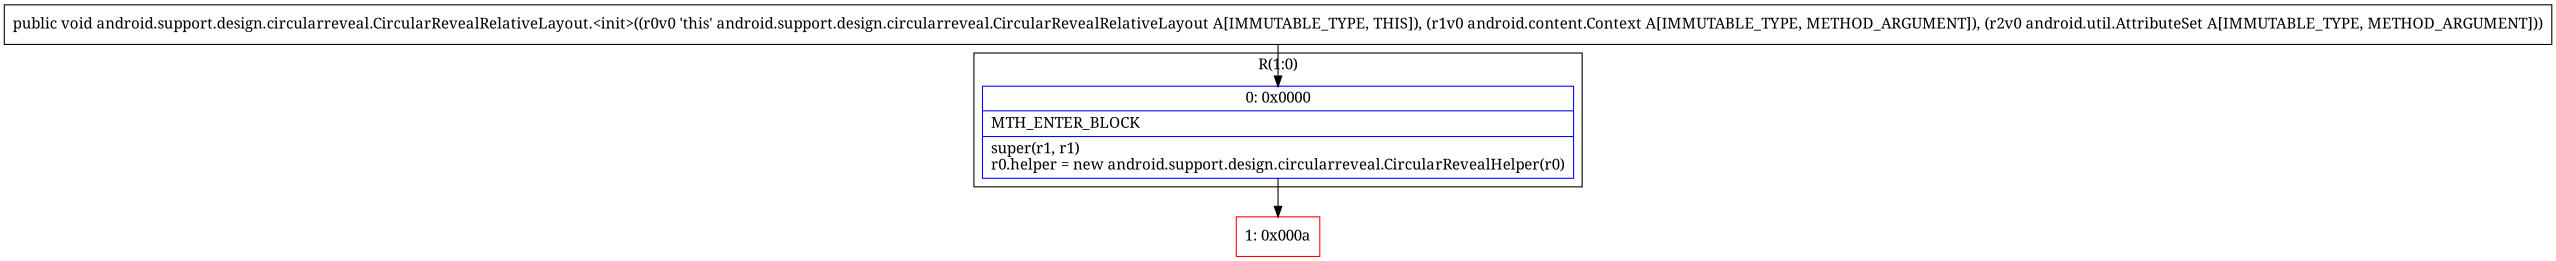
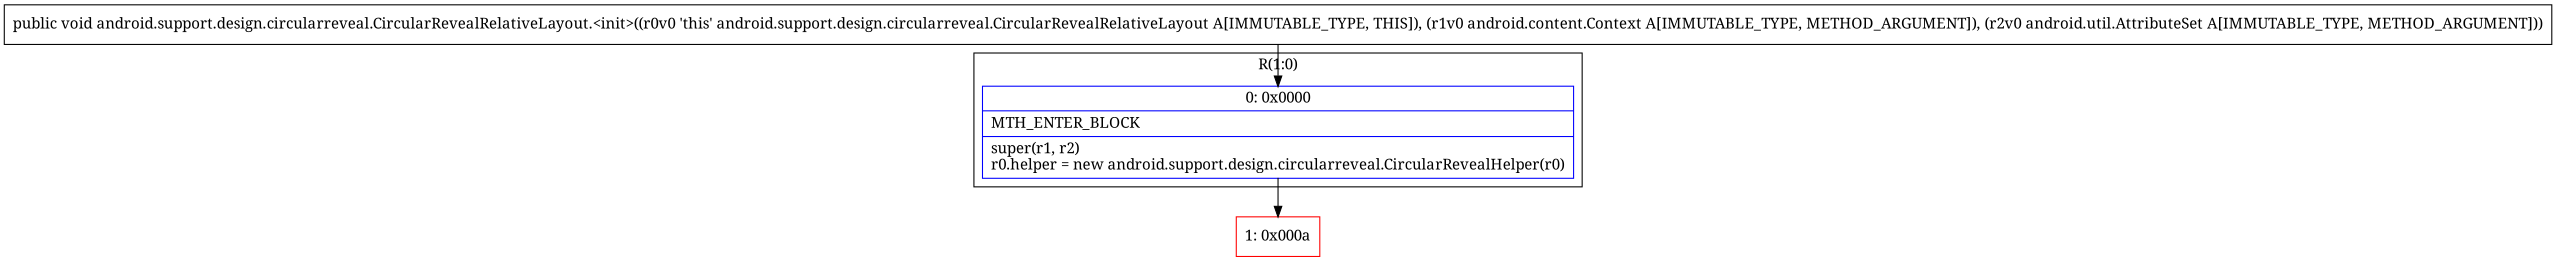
  digraph {
    fontname="Noto Serif"
    node [shape=record fontname="Noto Serif"]
    edge [fontname="Noto Serif"]
-   n1 [color=blue label="{0\:\ 0x0000|MTH_ENTER_BLOCK\l|super(r1, r1)\lr0.helper = new android.support.design.circularreveal.CircularRevealHelper(r0)\l}"]
+   n1 [color=blue label="{0\:\ 0x0000|MTH_ENTER_BLOCK\l|super(r1, r2)\lr0.helper = new android.support.design.circularreveal.CircularRevealHelper(r0)\l}"]
    n2 [color=red label="{1\:\ 0x000a}"]
    n3 [label="{public void android.support.design.circularreveal.CircularRevealRelativeLayout.\<init\>((r0v0 'this' android.support.design.circularreveal.CircularRevealRelativeLayout A[IMMUTABLE_TYPE, THIS]), (r1v0 android.content.Context A[IMMUTABLE_TYPE, METHOD_ARGUMENT]), (r2v0 android.util.AttributeSet A[IMMUTABLE_TYPE, METHOD_ARGUMENT])) }"]
    subgraph cluster_1 {
      label="R(1:0)"
      n1
    }
    n1 -> n2
    n3 -> n1
  }
